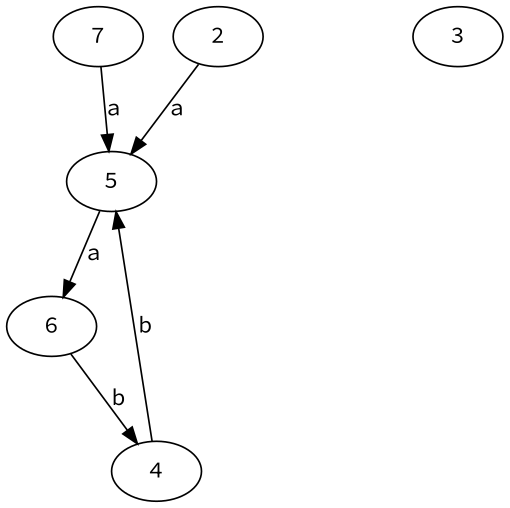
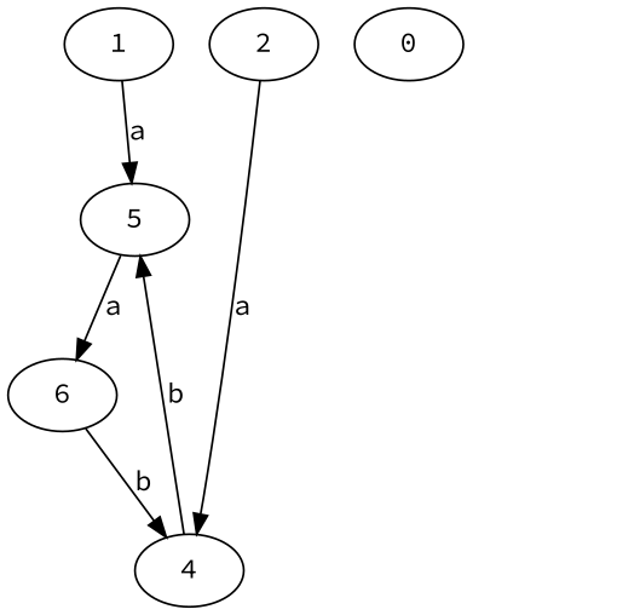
  strict digraph {
    fontname="Source Code Pro"
    node [fontname="Source Code Pro"]
    edge [fontname="Source Code Pro"]
-   1 [label=7]
+   1
    5
    6
    2
    4
-   3
+   0
    1 -> 5 [label=a]
    5 -> 6 [label=a]
    6 -> 4 [label=b]
-   2 -> 5 [label=a]
+   2 -> 4 [label=a]
    4 -> 5 [label=b]
  }
